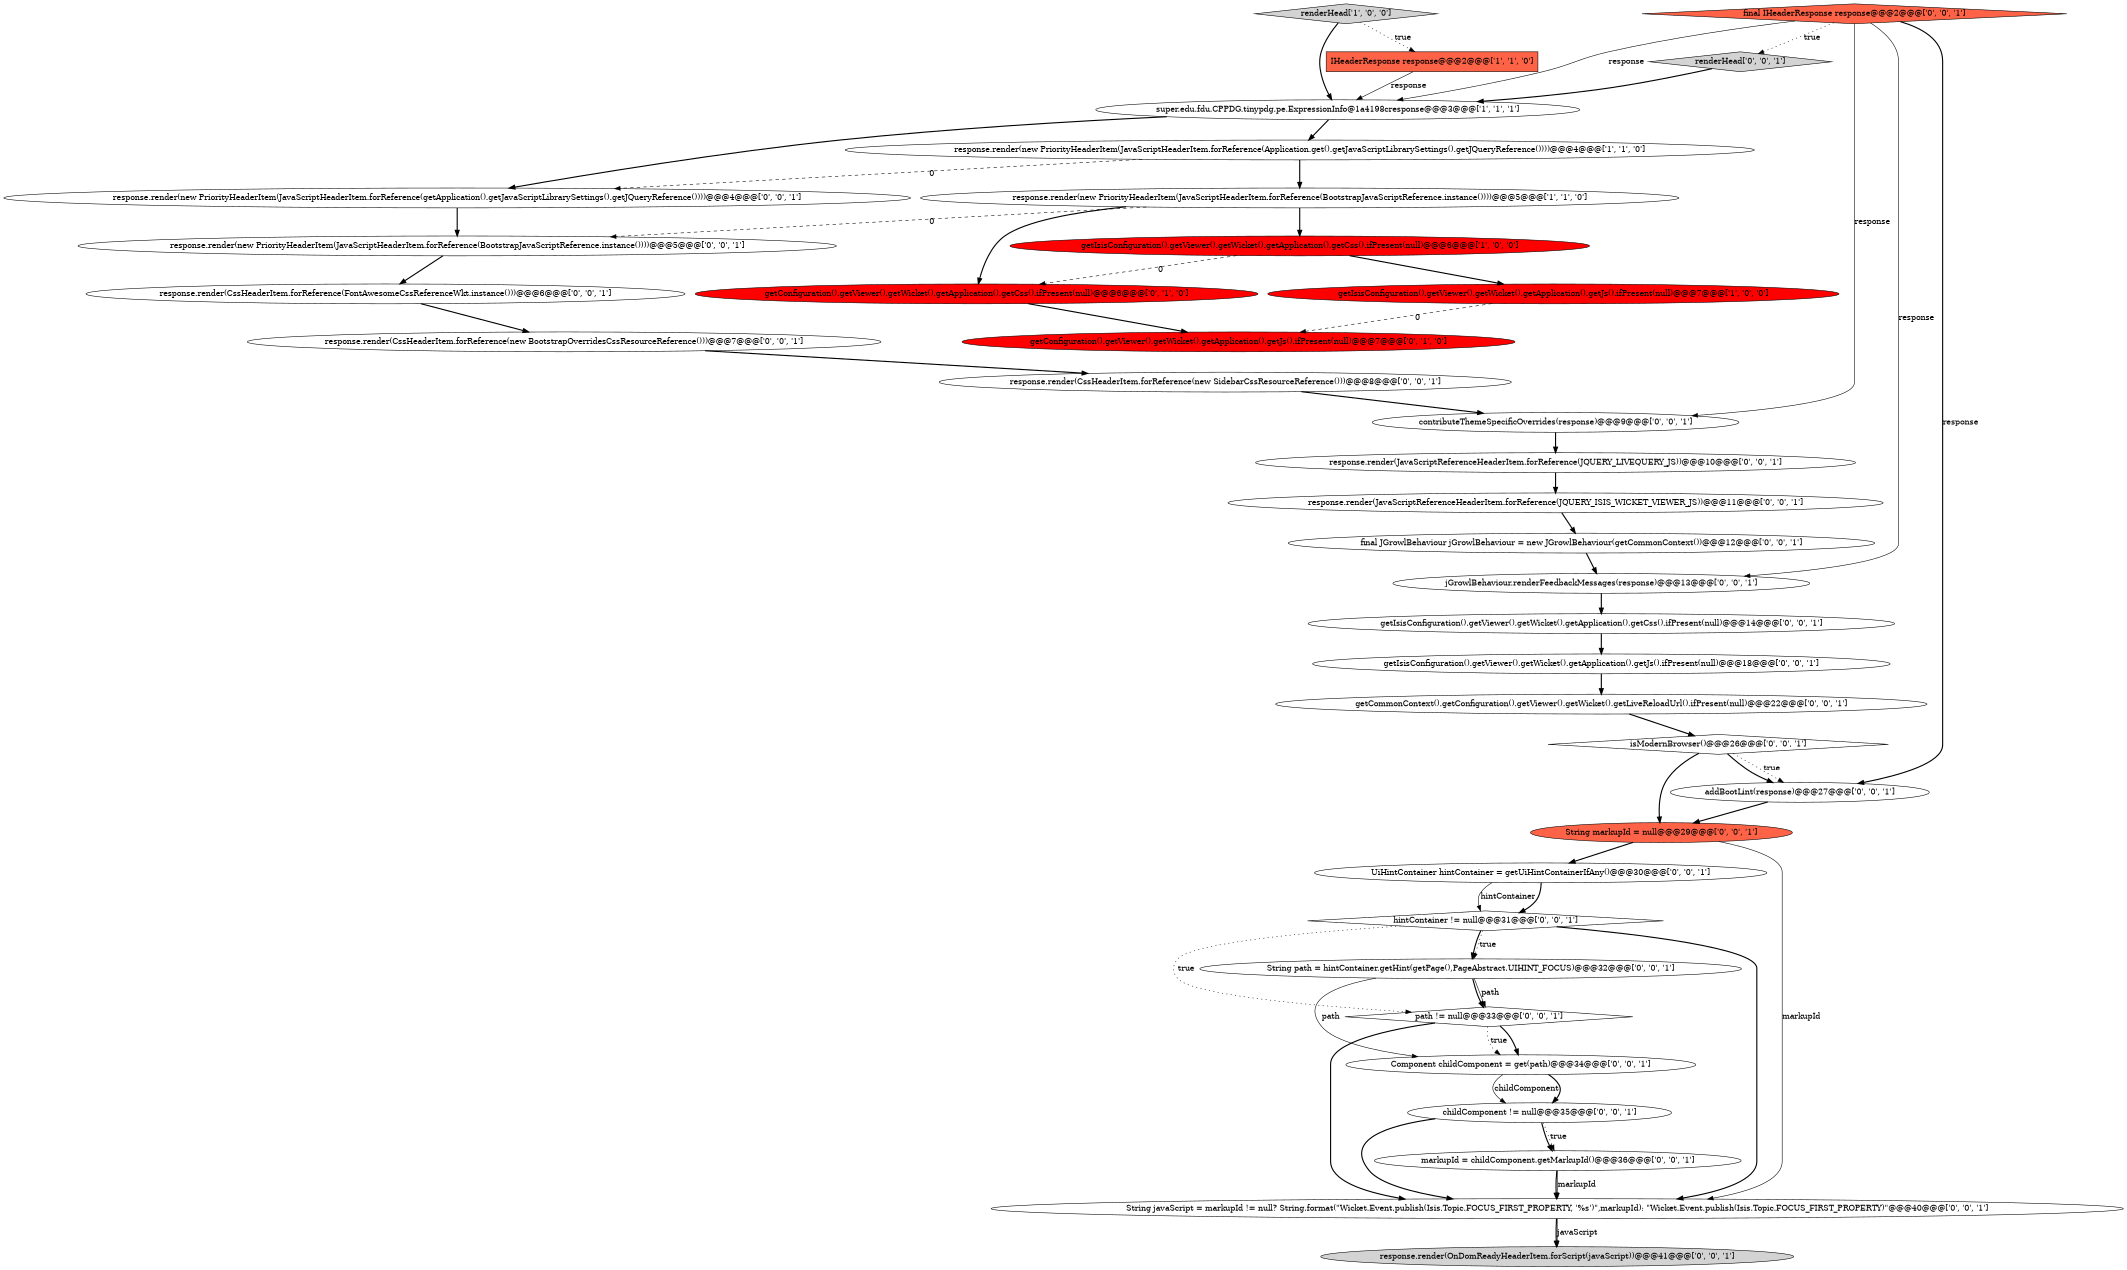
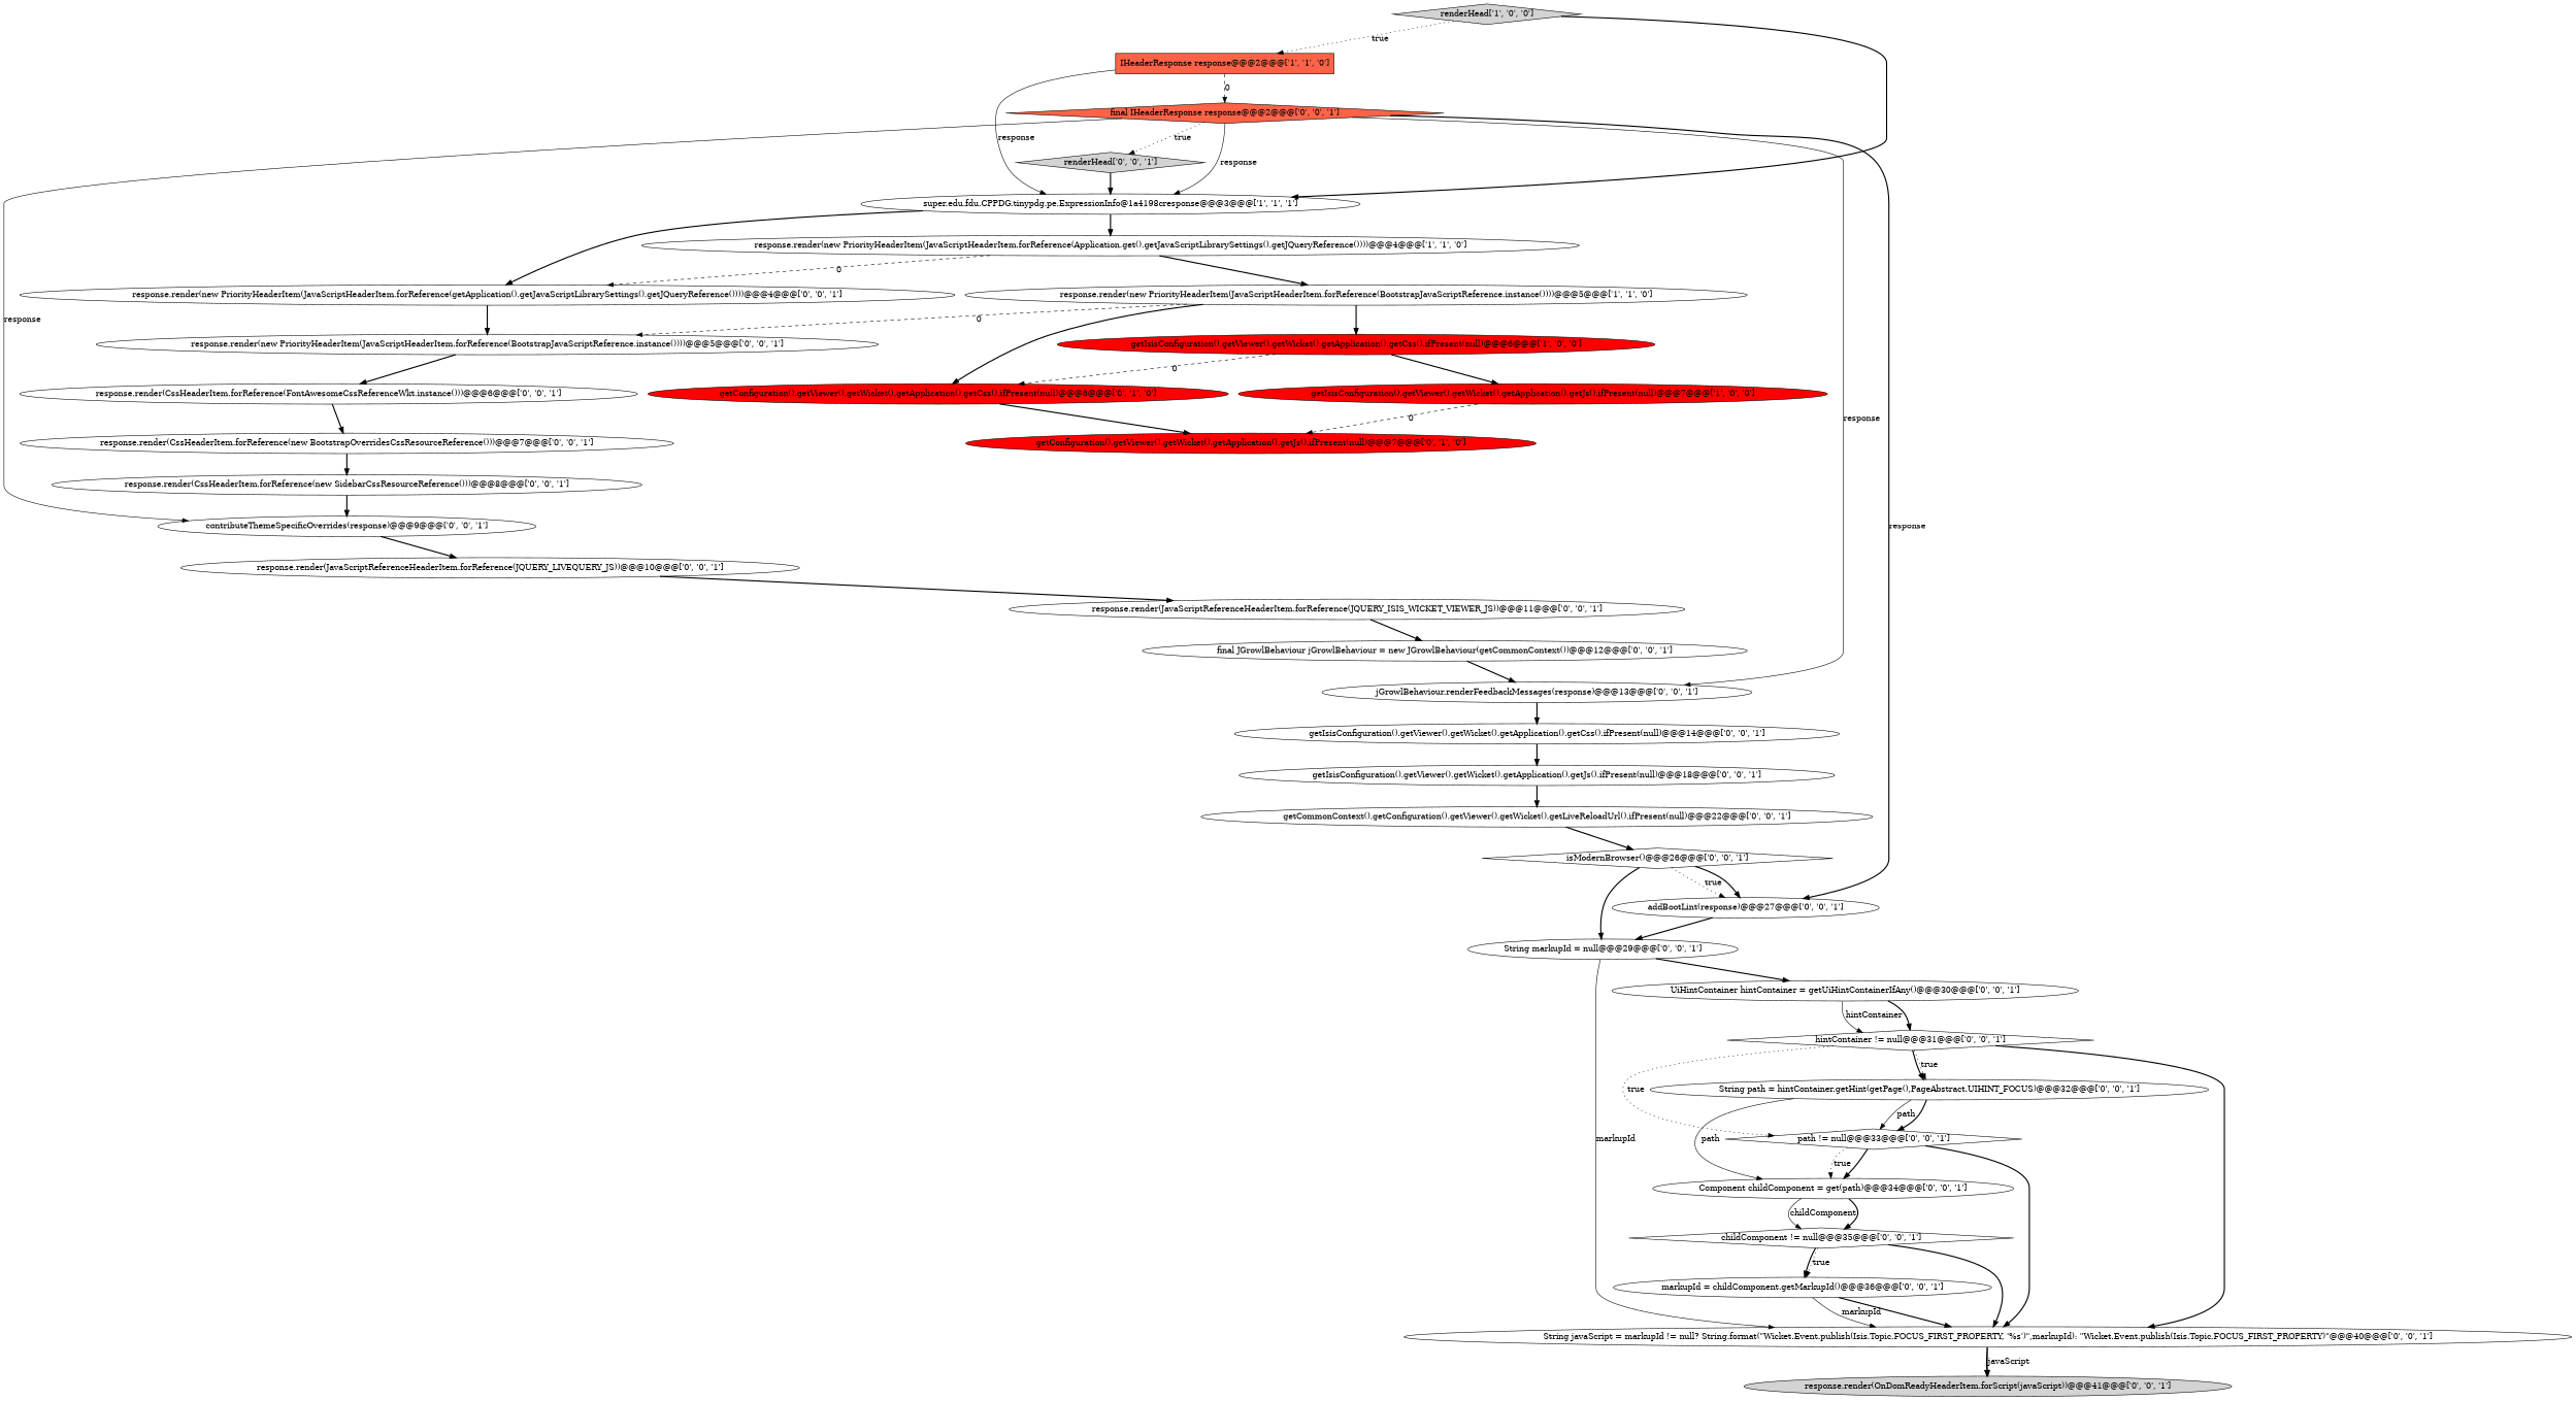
  digraph {
    node [fillcolor=white shape=ellipse style=filled]
    edge [style=bold]
-   n1 [label="childComponent != null@@@35@@@['0', '0', '1']"]
+   n1 [label="childComponent != null@@@35@@@['0', '0', '1']" shape=diamond]
    n2 [label="String javaScript = markupId != null? String.format(\"Wicket.Event.publish(Isis.Topic.FOCUS_FIRST_PROPERTY, '%s')\",markupId): \"Wicket.Event.publish(Isis.Topic.FOCUS_FIRST_PROPERTY)\"@@@40@@@['0', '0', '1']"]
    n3 [label="markupId = childComponent.getMarkupId()@@@36@@@['0', '0', '1']"]
    n4 [fillcolor=lightgray label="response.render(OnDomReadyHeaderItem.forScript(javaScript))@@@41@@@['0', '0', '1']"]
    n5 [label="UiHintContainer hintContainer = getUiHintContainerIfAny()@@@30@@@['0', '0', '1']"]
    n6 [label="hintContainer != null@@@31@@@['0', '0', '1']" shape=diamond]
    n7 [label="path != null@@@33@@@['0', '0', '1']" shape=diamond]
    n8 [label="String path = hintContainer.getHint(getPage(),PageAbstract.UIHINT_FOCUS)@@@32@@@['0', '0', '1']"]
    n9 [fillcolor=lightgray label="renderHead['1', '0', '0']" shape=diamond]
    n10 [fillcolor=tomato label="IHeaderResponse response@@@2@@@['1', '1', '0']" shape=box]
    n11 [label="super.edu.fdu.CPPDG.tinypdg.pe.ExpressionInfo@1a4198cresponse@@@3@@@['1', '1', '1']"]
    n12 [fillcolor=tomato label="final IHeaderResponse response@@@2@@@['0', '0', '1']" shape=diamond]
    n13 [label="response.render(new PriorityHeaderItem(JavaScriptHeaderItem.forReference(getApplication().getJavaScriptLibrarySettings().getJQueryReference())))@@@4@@@['0', '0', '1']"]
    n14 [label="response.render(new PriorityHeaderItem(JavaScriptHeaderItem.forReference(Application.get().getJavaScriptLibrarySettings().getJQueryReference())))@@@4@@@['1', '1', '0']"]
    n15 [label="response.render(CssHeaderItem.forReference(new SidebarCssResourceReference()))@@@8@@@['0', '0', '1']"]
    n16 [label="contributeThemeSpecificOverrides(response)@@@9@@@['0', '0', '1']"]
    n17 [label="response.render(JavaScriptReferenceHeaderItem.forReference(JQUERY_LIVEQUERY_JS))@@@10@@@['0', '0', '1']"]
    n18 [label="addBootLint(response)@@@27@@@['0', '0', '1']"]
    n19 [label="jGrowlBehaviour.renderFeedbackMessages(response)@@@13@@@['0', '0', '1']"]
    n20 [fillcolor=lightgray label="renderHead['0', '0', '1']" shape=diamond]
    n21 [label="isModernBrowser()@@@26@@@['0', '0', '1']" shape=diamond]
-   n22 [fillcolor=tomato label="String markupId = null@@@29@@@['0', '0', '1']"]
+   n22 [label="String markupId = null@@@29@@@['0', '0', '1']"]
    n23 [label="Component childComponent = get(path)@@@34@@@['0', '0', '1']"]
    n24 [label="getCommonContext().getConfiguration().getViewer().getWicket().getLiveReloadUrl().ifPresent(null)@@@22@@@['0', '0', '1']"]
    n25 [label="response.render(new PriorityHeaderItem(JavaScriptHeaderItem.forReference(BootstrapJavaScriptReference.instance())))@@@5@@@['0', '0', '1']"]
    n26 [label="response.render(CssHeaderItem.forReference(FontAwesomeCssReferenceWkt.instance()))@@@6@@@['0', '0', '1']"]
    n27 [label="response.render(CssHeaderItem.forReference(new BootstrapOverridesCssResourceReference()))@@@7@@@['0', '0', '1']"]
    n28 [fillcolor=red label="getConfiguration().getViewer().getWicket().getApplication().getCss().ifPresent(null)@@@6@@@['0', '1', '0']"]
    n29 [fillcolor=red label="getConfiguration().getViewer().getWicket().getApplication().getJs().ifPresent(null)@@@7@@@['0', '1', '0']"]
    n30 [label="getIsisConfiguration().getViewer().getWicket().getApplication().getCss().ifPresent(null)@@@14@@@['0', '0', '1']"]
    n31 [label="response.render(JavaScriptReferenceHeaderItem.forReference(JQUERY_ISIS_WICKET_VIEWER_JS))@@@11@@@['0', '0', '1']"]
    n32 [label="final JGrowlBehaviour jGrowlBehaviour = new JGrowlBehaviour(getCommonContext())@@@12@@@['0', '0', '1']"]
    n33 [label="response.render(new PriorityHeaderItem(JavaScriptHeaderItem.forReference(BootstrapJavaScriptReference.instance())))@@@5@@@['1', '1', '0']"]
    n34 [fillcolor=red label="getIsisConfiguration().getViewer().getWicket().getApplication().getCss().ifPresent(null)@@@6@@@['1', '0', '0']"]
    n35 [fillcolor=red label="getIsisConfiguration().getViewer().getWicket().getApplication().getJs().ifPresent(null)@@@7@@@['1', '0', '0']"]
    n36 [label="getIsisConfiguration().getViewer().getWicket().getApplication().getJs().ifPresent(null)@@@18@@@['0', '0', '1']"]
    n1 -> n2
    n1 -> n3
    n1 -> n3 [label=true style=dotted]
    n2 -> n4
    n2 -> n4 [label=javaScript style=solid]
    n3 -> n2
    n3 -> n2 [label=markupId style=solid]
    n5 -> n6 [label=hintContainer style=solid]
    n5 -> n6
    n6 -> n2
    n6 -> n7 [label=true style=dotted]
    n6 -> n8
    n6 -> n8 [label=true style=dotted]
    n7 -> n2
    n7 -> n23
    n7 -> n23 [label=true style=dotted]
    n8 -> n7 [label=path style=solid]
    n8 -> n7
    n8 -> n23 [label=path style=solid]
    n9 -> n10 [label=true style=dotted]
    n9 -> n11
    n10 -> n11 [label=response style=solid]
+   n10 -> n12 [label=0 style=dashed]
    n11 -> n13
    n11 -> n14
    n12 -> n11 [label=response style=solid]
    n12 -> n16 [label=response style=solid]
    n12 -> n18 [label=response]
    n12 -> n19 [label=response style=solid]
    n12 -> n20 [label=true style=dotted]
    n13 -> n25
    n14 -> n13 [label=0 style=dashed]
    n14 -> n33
    n15 -> n16
    n16 -> n17
    n17 -> n31
    n18 -> n22
    n19 -> n30
    n20 -> n11
    n21 -> n18 [label=true style=dotted]
    n21 -> n18
    n21 -> n22
    n22 -> n2 [label=markupId style=solid]
    n22 -> n5
    n23 -> n1 [label=childComponent style=solid]
    n23 -> n1
    n24 -> n21
    n25 -> n26
    n26 -> n27
    n27 -> n15
    n28 -> n29
    n30 -> n36
    n31 -> n32
    n32 -> n19
    n33 -> n25 [label=0 style=dashed]
    n33 -> n28
    n33 -> n34
    n34 -> n28 [label=0 style=dashed]
    n34 -> n35
    n35 -> n29 [label=0 style=dashed]
    n36 -> n24
  }
